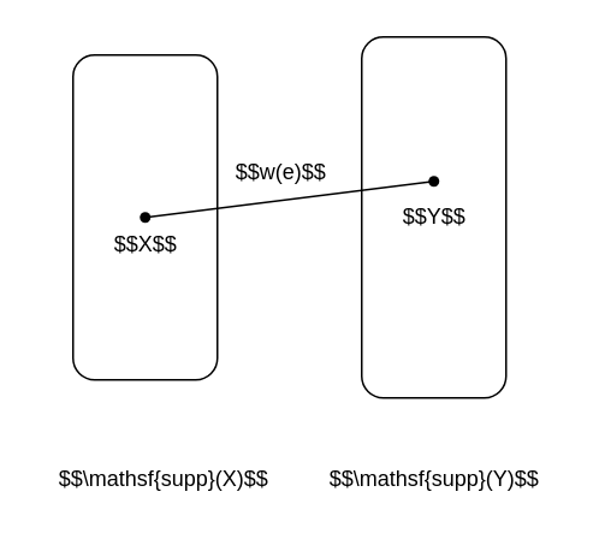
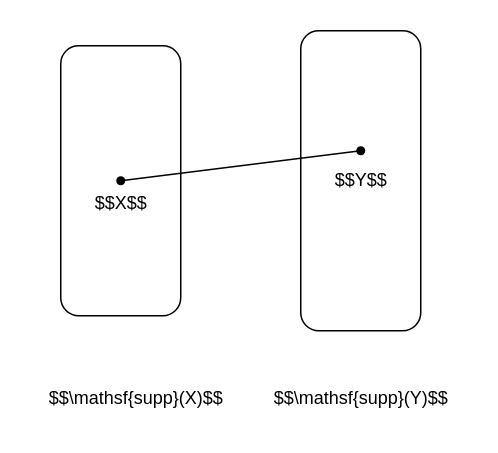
  <mxCell id="0" />
  <mxCell id="1" parent="0" />
  <mxCell id="2" value="" style="rounded=1;whiteSpace=wrap;html=1;fillColor=none;" vertex="1" parent="1"><mxGeometry x="40" y="30" width="80" height="180" as="geometry" /></mxCell>
  <mxCell id="3" value="" style="rounded=1;whiteSpace=wrap;html=1;fillColor=none;" vertex="1" parent="1"><mxGeometry x="200" y="20" width="80" height="200" as="geometry" /></mxCell>
  <mxCell id="4" value="$$\mathsf{supp}(X)$$" style="text;html=1;align=center;verticalAlign=middle;resizable=0;points=[];autosize=1;strokeColor=none;fillColor=none;" vertex="1" parent="1"><mxGeometry x="20" y="250" width="140" height="30" as="geometry" /></mxCell>
  <mxCell id="5" value="$$\mathsf{supp}(Y)$$" style="text;html=1;align=center;verticalAlign=middle;resizable=0;points=[];autosize=1;strokeColor=none;fillColor=none;" vertex="1" parent="1"><mxGeometry x="170" y="250" width="140" height="30" as="geometry" /></mxCell>
  <mxCell id="6" value="" style="shape=waypoint;sketch=0;size=6;pointerEvents=1;points=[];fillColor=none;resizable=0;rotatable=0;perimeter=centerPerimeter;snapToPoint=1;" vertex="1" parent="1"><mxGeometry x="70" y="110" width="20" height="20" as="geometry" /></mxCell>
  <mxCell id="7" value="" style="shape=waypoint;sketch=0;size=6;pointerEvents=1;points=[];fillColor=none;resizable=0;rotatable=0;perimeter=centerPerimeter;snapToPoint=1;" vertex="1" parent="1"><mxGeometry x="230" y="90" width="20" height="20" as="geometry" /></mxCell>
  <mxCell id="8" style="rounded=0;orthogonalLoop=1;jettySize=auto;html=1;entryX=0.65;entryY=0.95;entryDx=0;entryDy=0;entryPerimeter=0;endArrow=none;endFill=0;" edge="1" parent="1" source="6" target="7"><mxGeometry relative="1" as="geometry" /></mxCell>
  <mxCell id="9" value="$$X$$" style="text;html=1;align=center;verticalAlign=middle;resizable=0;points=[];autosize=1;strokeColor=none;fillColor=none;" vertex="1" parent="1"><mxGeometry x="50" y="120" width="60" height="30" as="geometry" /></mxCell>
  <mxCell id="10" value="$$Y$$" style="text;html=1;align=center;verticalAlign=middle;resizable=0;points=[];autosize=1;strokeColor=none;fillColor=none;" vertex="1" parent="1"><mxGeometry x="210" y="105" width="60" height="30" as="geometry" /></mxCell>
- <mxCell id="11" value="$$w(e)$$" style="text;html=1;align=center;verticalAlign=middle;resizable=0;points=[];autosize=1;strokeColor=none;fillColor=none;" vertex="1" parent="1"><mxGeometry x="120" y="80" width="70" height="30" as="geometry" /></mxCell>
